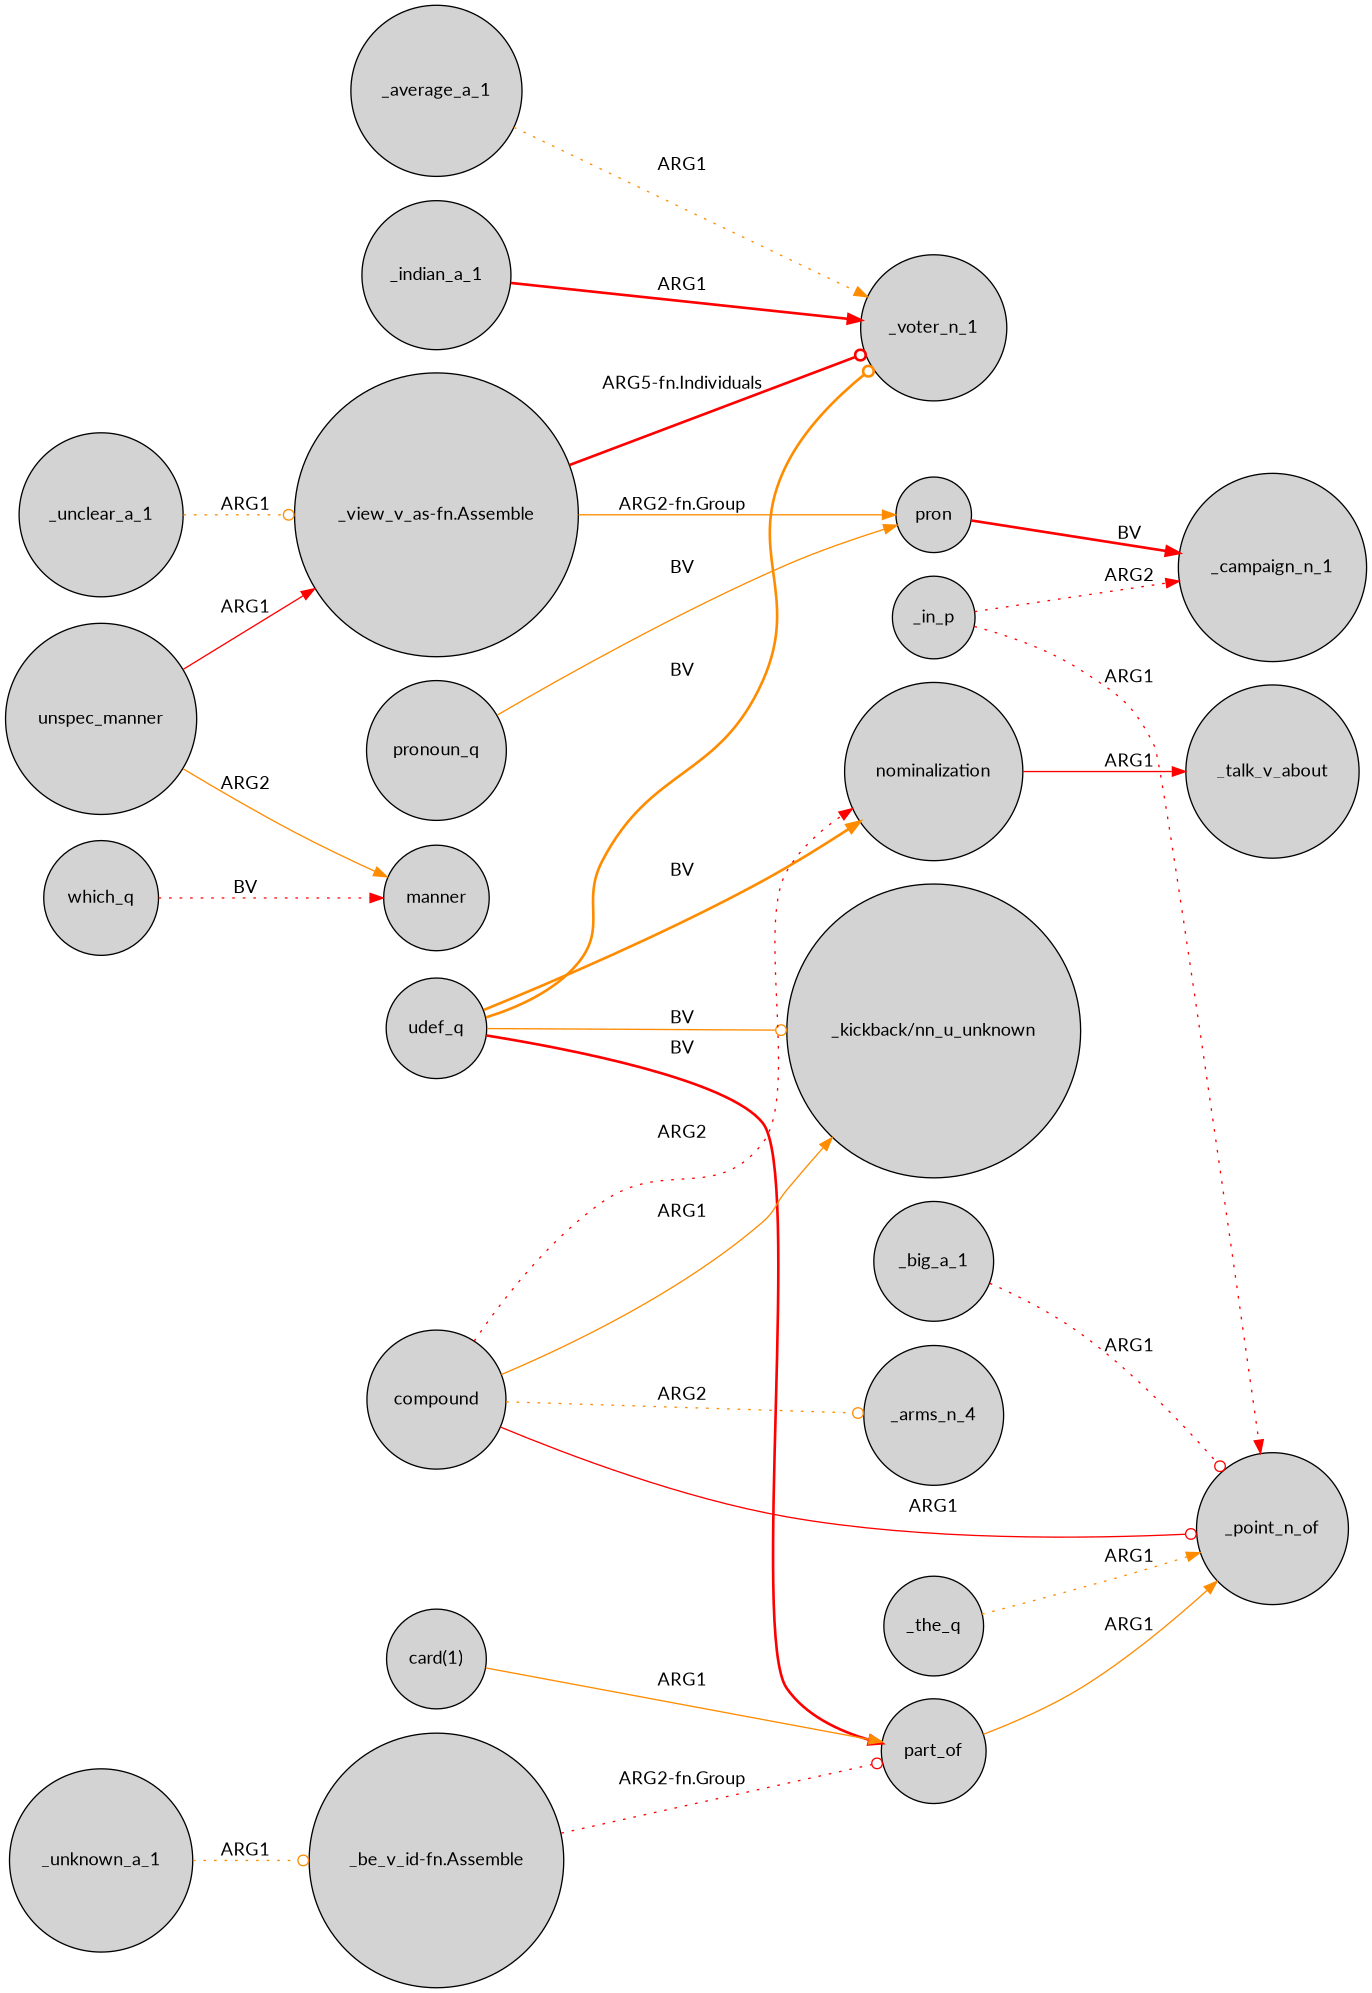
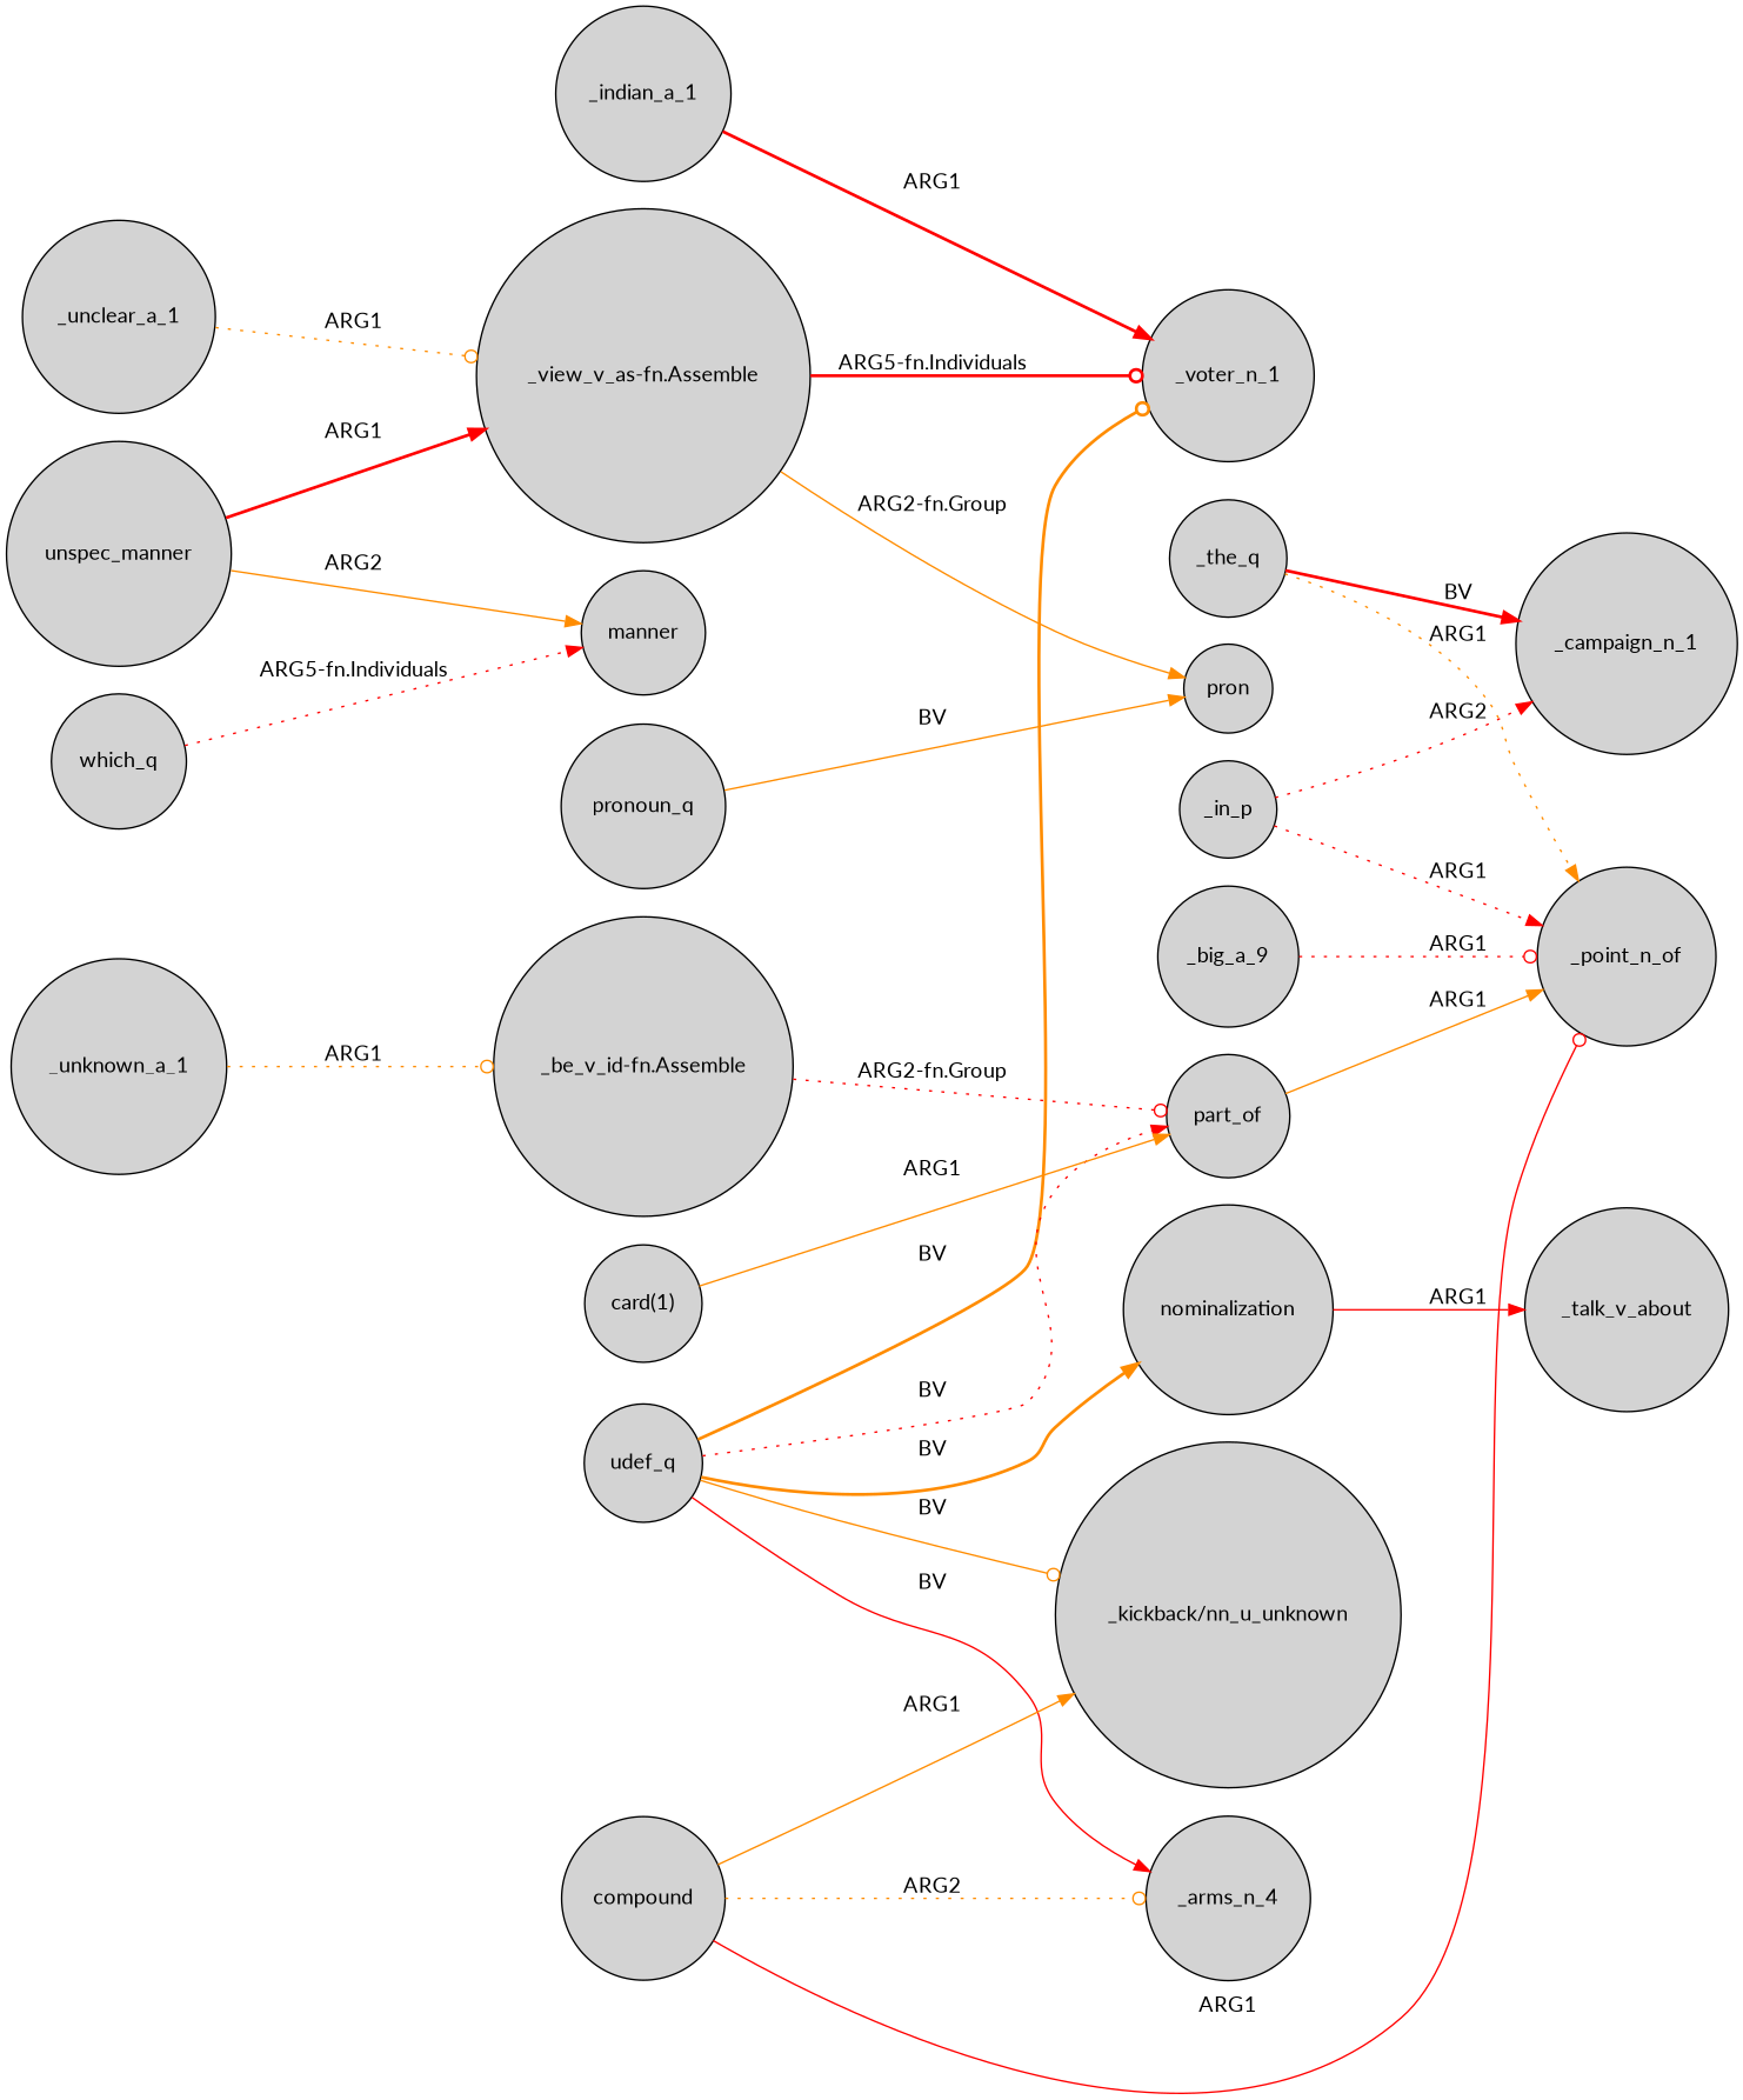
  digraph {
    fontname=Lato
    rankdir=LR
    node [fontname=Lato shape=circle style=filled]
    edge [arrowhead=normal color=darkorange fontname=Lato style=dotted]
    _unclear_a_1
    "_view_v_as-fn.Assemble"
    _voter_n_1
    pron
    unspec_manner
    manner
    _indian_a_1
    _the_q
    _campaign_n_1
    _point_n_of
    udef_q
    part_of
    nominalization
    "_kickback/nn_u_unknown"
    n15 [label=_arms_n_4]
    _talk_v_about
    n17 [label=_unknown_a_1]
    "_be_v_id-fn.Assemble"
-   _average_a_1
    _in_p
    compound
-   _big_a_1
+   _big_a_1 [label=_big_a_9]
    "card(1)"
    pronoun_q
    which_q
    _unclear_a_1 -> "_view_v_as-fn.Assemble" [arrowhead=odot label=ARG1]
    "_view_v_as-fn.Assemble" -> _voter_n_1 [arrowhead=odot color=red label="ARG5-fn.Individuals" style=bold]
    "_view_v_as-fn.Assemble" -> pron [label="ARG2-fn.Group" style=solid]
-   unspec_manner -> "_view_v_as-fn.Assemble" [color=red label=ARG1 style=solid]
+   unspec_manner -> "_view_v_as-fn.Assemble" [color=red label=ARG1 style=bold]
    unspec_manner -> manner [label=ARG2 style=solid]
    _indian_a_1 -> _voter_n_1 [color=red label=ARG1 style=bold]
-   pron -> _campaign_n_1 [color=red label=BV style=bold]
+   _the_q -> _campaign_n_1 [color=red label=BV style=bold]
    _the_q -> _point_n_of [label=ARG1]
    udef_q -> _voter_n_1 [arrowhead=odot label=BV style=bold]
-   udef_q -> part_of [color=red label=BV style=bold]
+   udef_q -> part_of [color=red label=BV]
    udef_q -> nominalization [label=BV style=bold]
    udef_q -> "_kickback/nn_u_unknown" [arrowhead=odot label=BV style=solid]
+   udef_q -> n15 [color=red label=BV style=solid]
    part_of -> _point_n_of [label=ARG1 style=solid]
    nominalization -> _talk_v_about [color=red label=ARG1 style=solid]
    n17 -> "_be_v_id-fn.Assemble" [arrowhead=odot label=ARG1]
    "_be_v_id-fn.Assemble" -> part_of [arrowhead=odot color=red label="ARG2-fn.Group"]
-   _average_a_1 -> _voter_n_1 [label=ARG1]
    _in_p -> _campaign_n_1 [color=red label=ARG2]
    _in_p -> _point_n_of [color=red label=ARG1]
    compound -> _point_n_of [arrowhead=odot color=red label=ARG1 style=solid]
-   compound -> nominalization [color=red label=ARG2]
    compound -> "_kickback/nn_u_unknown" [label=ARG1 style=solid]
    compound -> n15 [arrowhead=odot label=ARG2]
    _big_a_1 -> _point_n_of [arrowhead=odot color=red label=ARG1]
    "card(1)" -> part_of [label=ARG1 style=solid]
    pronoun_q -> pron [label=BV style=solid]
-   which_q -> manner [color=red label=BV]
+   which_q -> manner [color=red label="ARG5-fn.Individuals"]
  }
